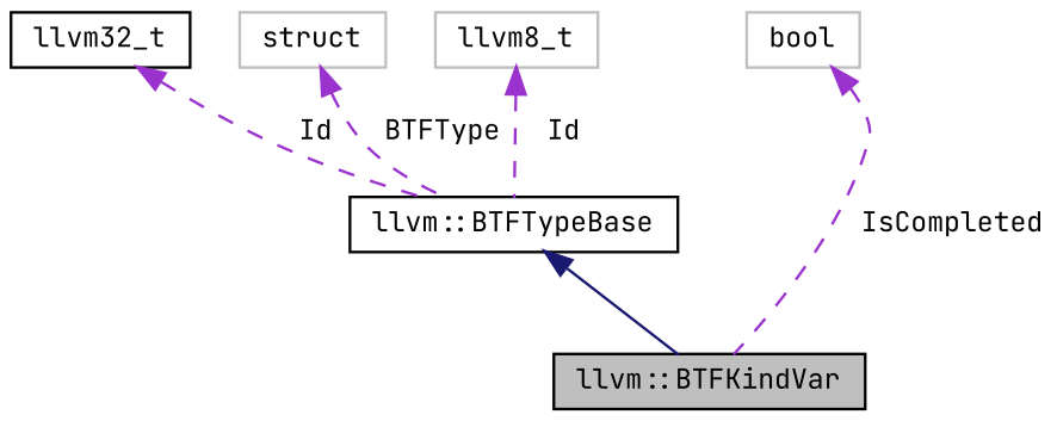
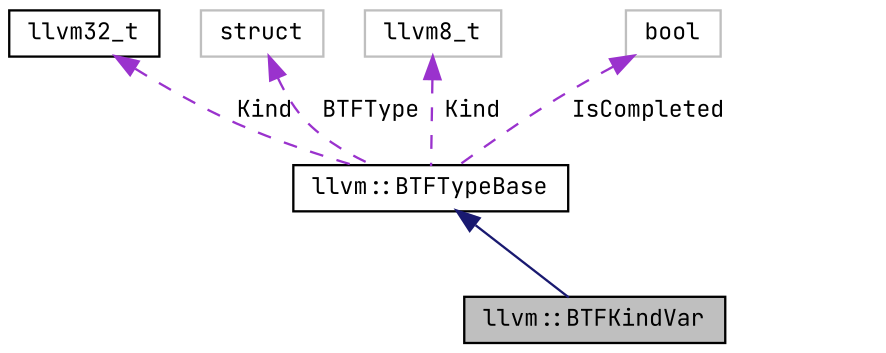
  digraph {
    fontname="JetBrains Mono"
    node [color=black fontname="JetBrains Mono" fontsize=10 shape=record]
    edge [color=darkorchid3 dir=back fontname="JetBrains Mono" fontsize=10 labelfontname=Helvetica labelfontsize=10 style=dashed]
    n1 [fillcolor=grey75 fontcolor=black height=0.2 label="llvm::BTFKindVar" style=filled width=0.4]
    n2 [height=0.2 label="llvm::BTFTypeBase" width=0.4]
    n3 [color=grey75 height=0.2 label=struct width=0.4]
    n4 [height=0.2 label=llvm32_t width=0.4]
    n5 [color=grey75 height=0.2 label=bool width=0.4]
    n6 [color=grey75 height=0.2 label=llvm8_t width=0.4]
    n2 -> n1 [color=midnightblue style=solid]
    n3 -> n2 [label=" BTFType"]
-   n4 -> n2 [label=" Id"]
-   n5 -> n1 [label=" IsCompleted"]
-   n6 -> n2 [label=" Id"]
+   n4 -> n2 [label=" Kind"]
+   n5 -> n2 [label=" IsCompleted"]
+   n6 -> n2 [label=" Kind"]
  }
